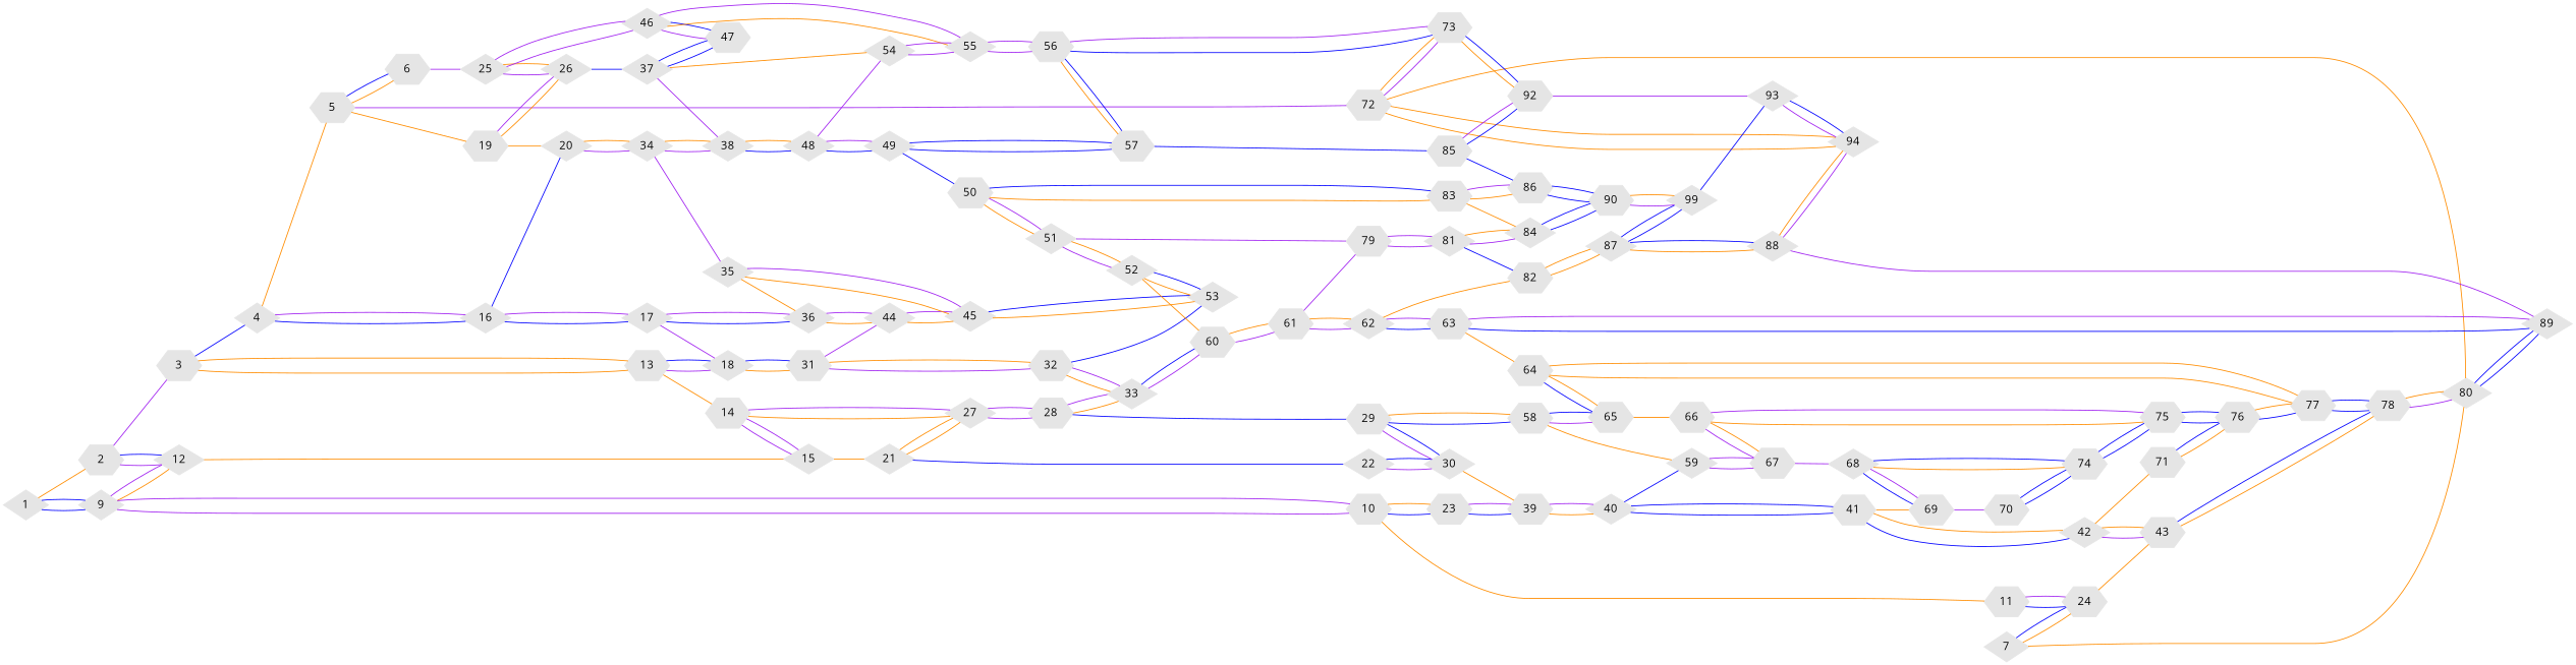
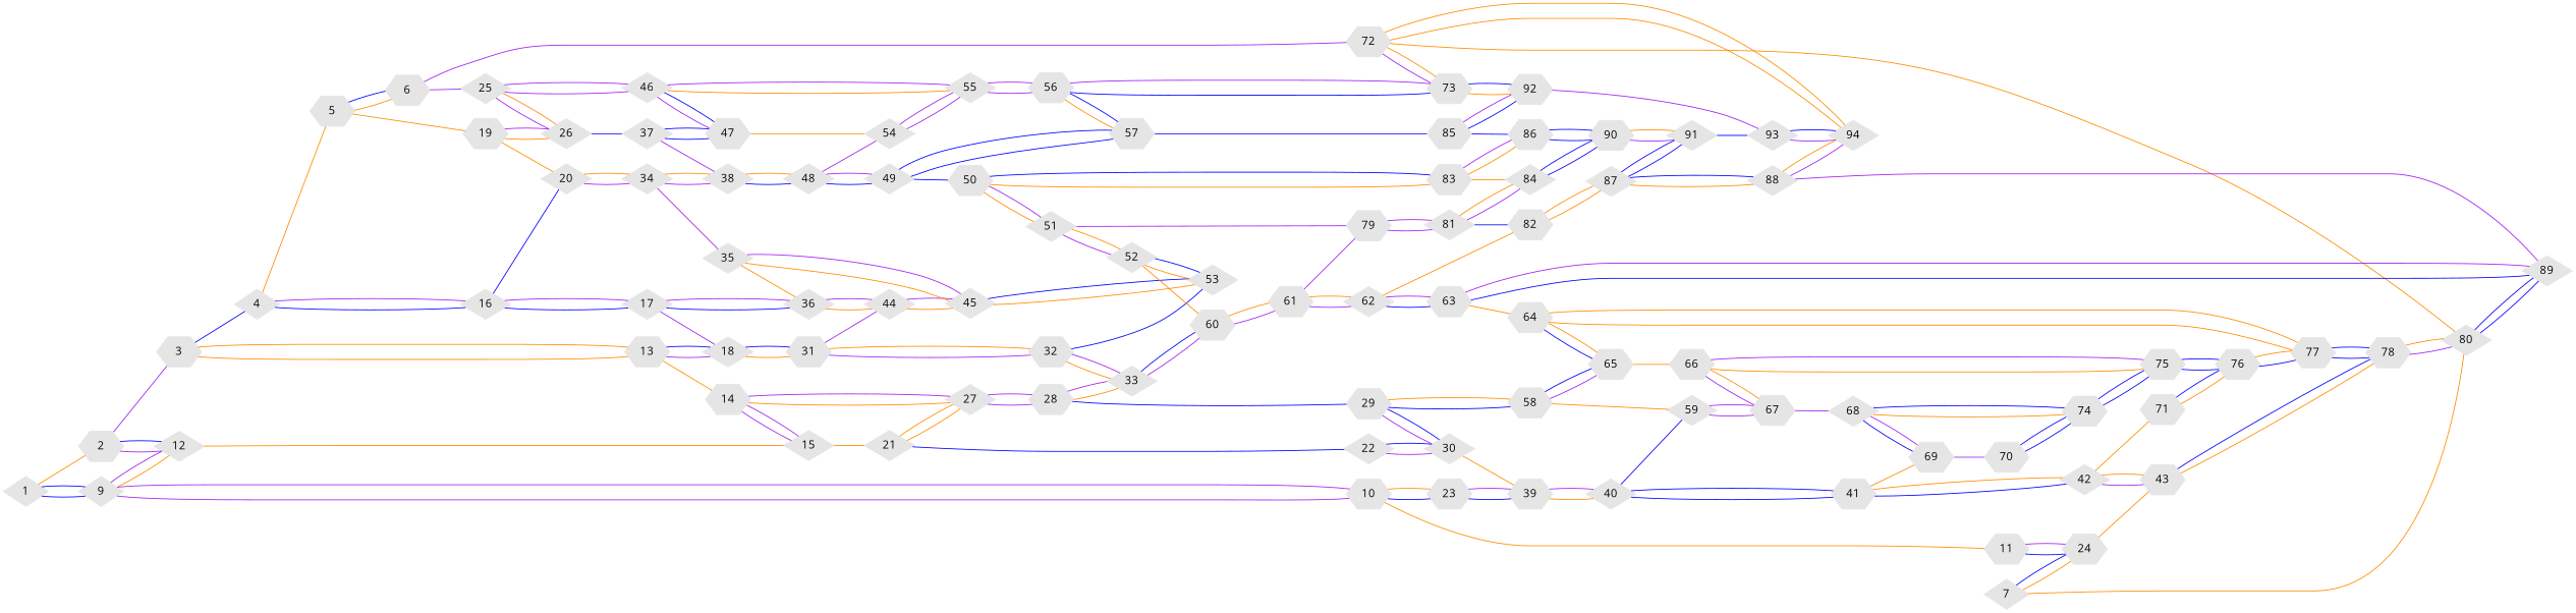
  graph {
    fontname="Open Sans"
    rankdir=LR
    node [color=gray90 fontname="Open Sans" shape=hexagon style=filled]
    edge [color=darkorange fontname="Open Sans"]
    2
    1 [shape=diamond]
    9 [shape=diamond]
    3
    12 [shape=diamond]
    10
    4 [shape=diamond]
    13
    15 [shape=diamond]
    5
    16 [shape=diamond]
    14
    18 [shape=diamond]
    6
    19
    17 [shape=diamond]
    20 [shape=diamond]
    25 [shape=diamond]
    72
    26 [shape=diamond]
    24
    7 [shape=diamond]
    80 [shape=diamond]
    46 [shape=diamond]
    73
    94 [shape=diamond]
    43
    89 [shape=diamond]
    11
    23
    39
    21 [shape=diamond]
    27 [shape=diamond]
    31
    28
    22 [shape=diamond]
    36 [shape=diamond]
    34 [shape=diamond]
    44 [shape=diamond]
    32
    37 [shape=diamond]
    35 [shape=diamond]
    38 [shape=diamond]
    30 [shape=diamond]
    40 [shape=diamond]
    78
    47
    55 [shape=diamond]
    29
    33 [shape=diamond]
    58
    60
    59 [shape=diamond]
    65
    53 [shape=diamond]
    45 [shape=diamond]
    61
    48 [shape=diamond]
    54 [shape=diamond]
    49 [shape=diamond]
    41
    42 [shape=diamond]
    69
    67
    71
    70
    76
    56
    50
    57
    51 [shape=diamond]
    83
    85
    52 [shape=diamond]
    79
    84 [shape=diamond]
    86
    81 [shape=diamond]
    92
    66
    68 [shape=diamond]
    62 [shape=diamond]
    63
    82
    64
    87 [shape=diamond]
    77
    75
    74
    93 [shape=diamond]
    90
    88 [shape=diamond]
-   91 [shape=diamond label=99]
+   91 [shape=diamond]
    2 -- 3 [color=purple]
    2 -- 12 [color=purple]
    2 -- 12 [color=blue]
    1 -- 2
    1 -- 9 [color=blue]
    1 -- 9 [color=blue]
    9 -- 12
    9 -- 12 [color=purple]
    9 -- 10 [color=purple]
    9 -- 10 [color=purple]
    3 -- 4 [color=blue]
    3 -- 13
    3 -- 13
    12 -- 15
    10 -- 11
    10 -- 23 [color=blue]
    10 -- 23
    4 -- 5
    4 -- 16 [color=blue]
    4 -- 16 [color=purple]
    13 -- 14
    13 -- 18 [color=purple]
    13 -- 18 [color=blue]
    15 -- 21
    5 -- 6
    5 -- 6 [color=blue]
    5 -- 19
    16 -- 17 [color=blue]
    16 -- 17 [color=purple]
    16 -- 20 [color=blue]
    14 -- 15 [color=purple]
    14 -- 15 [color=purple]
    14 -- 27
    14 -- 27 [color=purple]
    18 -- 31
    18 -- 31 [color=blue]
    6 -- 25 [color=purple]
-   5 -- 72 [color=purple]
+   6 -- 72 [color=purple]
    19 -- 20
    19 -- 26
    19 -- 26 [color=purple]
    17 -- 18 [color=purple]
    17 -- 36 [color=blue]
    17 -- 36 [color=purple]
    20 -- 34 [color=purple]
    20 -- 34
    25 -- 26 [color=purple]
    25 -- 26
    25 -- 46 [color=purple]
    25 -- 46 [color=purple]
    72 -- 80
    72 -- 73 [color=purple]
    72 -- 73
    72 -- 94
    72 -- 94
    26 -- 37 [color=blue]
    24 -- 43
    7 -- 24
    7 -- 24 [color=blue]
    7 -- 80
    80 -- 89 [color=blue]
    80 -- 89 [color=blue]
    46 -- 47 [color=purple]
    46 -- 47 [color=blue]
    46 -- 55
    46 -- 55 [color=purple]
    73 -- 92
    73 -- 92 [color=blue]
    43 -- 78
    43 -- 78 [color=blue]
    11 -- 24 [color=blue]
    11 -- 24 [color=purple]
    23 -- 39 [color=blue]
    23 -- 39 [color=purple]
    39 -- 40
    39 -- 40 [color=purple]
    21 -- 27
    21 -- 27
    21 -- 22 [color=blue]
    27 -- 28 [color=purple]
    27 -- 28 [color=purple]
    31 -- 44 [color=purple]
    31 -- 32 [color=purple]
    31 -- 32
    28 -- 29 [color=blue]
    28 -- 33
    28 -- 33 [color=purple]
    22 -- 30 [color=purple]
    22 -- 30 [color=blue]
    36 -- 44
    36 -- 44 [color=purple]
    34 -- 35 [color=purple]
    34 -- 38 [color=purple]
    34 -- 38
    44 -- 45
    44 -- 45 [color=purple]
    32 -- 33
    32 -- 33 [color=purple]
    32 -- 53 [color=blue]
    37 -- 38 [color=purple]
    37 -- 47 [color=blue]
    37 -- 47 [color=blue]
    35 -- 36
    35 -- 45
    35 -- 45 [color=purple]
    38 -- 48 [color=blue]
    38 -- 48
    30 -- 39
    40 -- 59 [color=blue]
    40 -- 41 [color=blue]
    40 -- 41 [color=blue]
    78 -- 80 [color=purple]
    78 -- 80
-   37 -- 54
+   47 -- 54
    55 -- 56 [color=purple]
    55 -- 56 [color=purple]
    29 -- 30 [color=purple]
    29 -- 30 [color=blue]
    29 -- 58 [color=blue]
    29 -- 58
    33 -- 60 [color=purple]
    33 -- 60 [color=blue]
    58 -- 59
    58 -- 65 [color=purple]
    58 -- 65 [color=blue]
    60 -- 61 [color=purple]
    60 -- 61
    59 -- 67 [color=purple]
    59 -- 67 [color=purple]
    65 -- 66
    45 -- 53
    45 -- 53 [color=blue]
    61 -- 79 [color=purple]
    61 -- 62 [color=purple]
    61 -- 62
    48 -- 54 [color=purple]
    48 -- 49 [color=blue]
    48 -- 49 [color=purple]
    54 -- 55 [color=purple]
    54 -- 55 [color=purple]
    49 -- 50 [color=blue]
    49 -- 57 [color=blue]
    49 -- 57 [color=blue]
    41 -- 42 [color=blue]
    41 -- 42
    41 -- 69
    42 -- 43 [color=purple]
    42 -- 43
    42 -- 71
    69 -- 70 [color=purple]
    67 -- 68 [color=purple]
    71 -- 76
    71 -- 76 [color=blue]
    70 -- 74 [color=blue]
    70 -- 74 [color=blue]
    76 -- 77 [color=blue]
    76 -- 77
    56 -- 73 [color=blue]
    56 -- 73 [color=purple]
    56 -- 57
    56 -- 57 [color=blue]
    50 -- 51
    50 -- 51 [color=purple]
    50 -- 83
    50 -- 83 [color=blue]
    57 -- 85 [color=blue]
    51 -- 52 [color=purple]
    51 -- 52
    51 -- 79 [color=purple]
    83 -- 84
    83 -- 86
    83 -- 86 [color=purple]
    85 -- 86 [color=blue]
    85 -- 92 [color=blue]
    85 -- 92 [color=purple]
    52 -- 60
    52 -- 53
    52 -- 53 [color=blue]
    79 -- 81 [color=purple]
    79 -- 81 [color=purple]
    84 -- 90 [color=blue]
    84 -- 90 [color=blue]
    86 -- 90 [color=blue]
    86 -- 90 [color=blue]
    81 -- 84 [color=purple]
    81 -- 84
    81 -- 82 [color=blue]
    92 -- 93 [color=purple]
    66 -- 67 [color=purple]
    66 -- 67
    66 -- 75
    66 -- 75 [color=purple]
    68 -- 69 [color=blue]
    68 -- 69 [color=purple]
    68 -- 74
    68 -- 74 [color=blue]
    62 -- 63 [color=blue]
    62 -- 63 [color=purple]
    62 -- 82
    63 -- 89 [color=blue]
    63 -- 89 [color=purple]
    63 -- 64
    82 -- 87
    82 -- 87
    64 -- 65 [color=blue]
    64 -- 65
    64 -- 77
    64 -- 77
    87 -- 88
    87 -- 88 [color=blue]
    87 -- 91 [color=blue]
    87 -- 91 [color=blue]
    77 -- 78 [color=blue]
    77 -- 78 [color=blue]
    75 -- 76 [color=blue]
    75 -- 76 [color=blue]
    74 -- 75 [color=blue]
    74 -- 75 [color=blue]
    93 -- 94 [color=purple]
    93 -- 94 [color=blue]
    90 -- 91 [color=purple]
    90 -- 91
    88 -- 94 [color=purple]
    88 -- 94
    88 -- 89 [color=purple]
    91 -- 93 [color=blue]
  }
